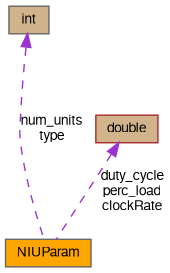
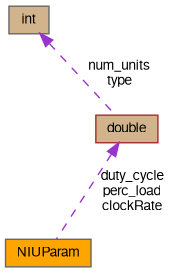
  digraph {
    node [color=gray40 fillcolor=tan fontname=FreeSans fontsize=10 shape=record style=filled]
    edge [color=darkorchid3 dir=back fontname=FreeSans fontsize=10 labelfontname=FreeSans labelfontsize=10 style=dashed]
    n1 [fillcolor=orange fontcolor=black height=0.2 label=NIUParam width=0.4]
    n2 [color=brown height=0.2 label=double width=0.4]
    n3 [height=0.2 label=int width=0.4]
    n2 -> n1 [label="duty_cycle\nperc_load\nclockRate"]
-   n3 -> n1 [label="num_units\ntype"]
+   n3 -> n2 [label="num_units\ntype"]
  }
